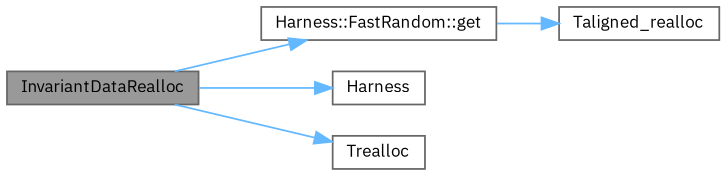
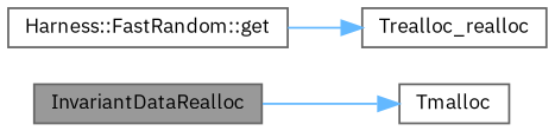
  digraph {
    fontname="IBM Plex Sans"
    rankdir=LR
    node [color=grey40 fillcolor=white fontname="IBM Plex Sans" fontsize=10 shape=box style=filled]
    edge [color=steelblue1 fontname="IBM Plex Sans" fontsize=10 labelfontname=Helvetica labelfontsize=10 style=solid]
    n1 [color=gray40 fillcolor=grey60 fontcolor=black height=0.2 label=InvariantDataRealloc width=0.4]
    n2 [height=0.2 label="Harness::FastRandom::get" width=0.4]
-   n3 [height=0.2 label=Harness width=0.4]
-   n4 [height=0.2 label=Trealloc width=0.4]
-   n5 [height=0.2 label=Taligned_realloc width=0.4]
-   n1 -> n2
+   n3 [height=0.2 label=Tmalloc width=0.4]
+   n5 [height=0.2 label=Trealloc_realloc width=0.4]
    n1 -> n3
-   n1 -> n4
    n2 -> n5
  }
